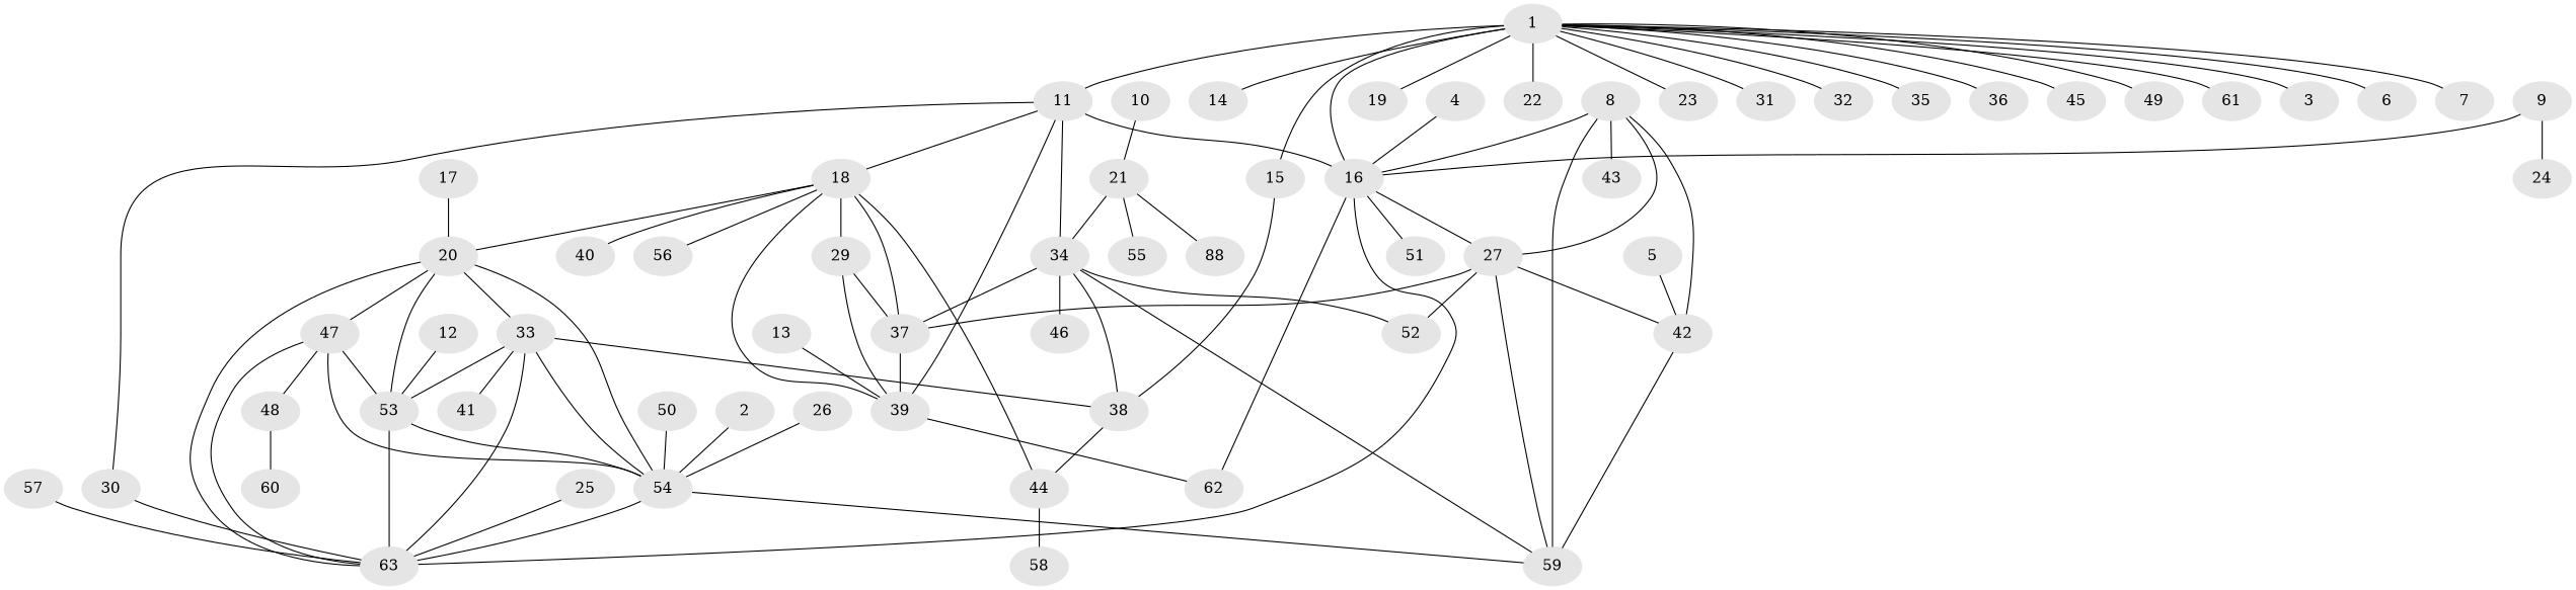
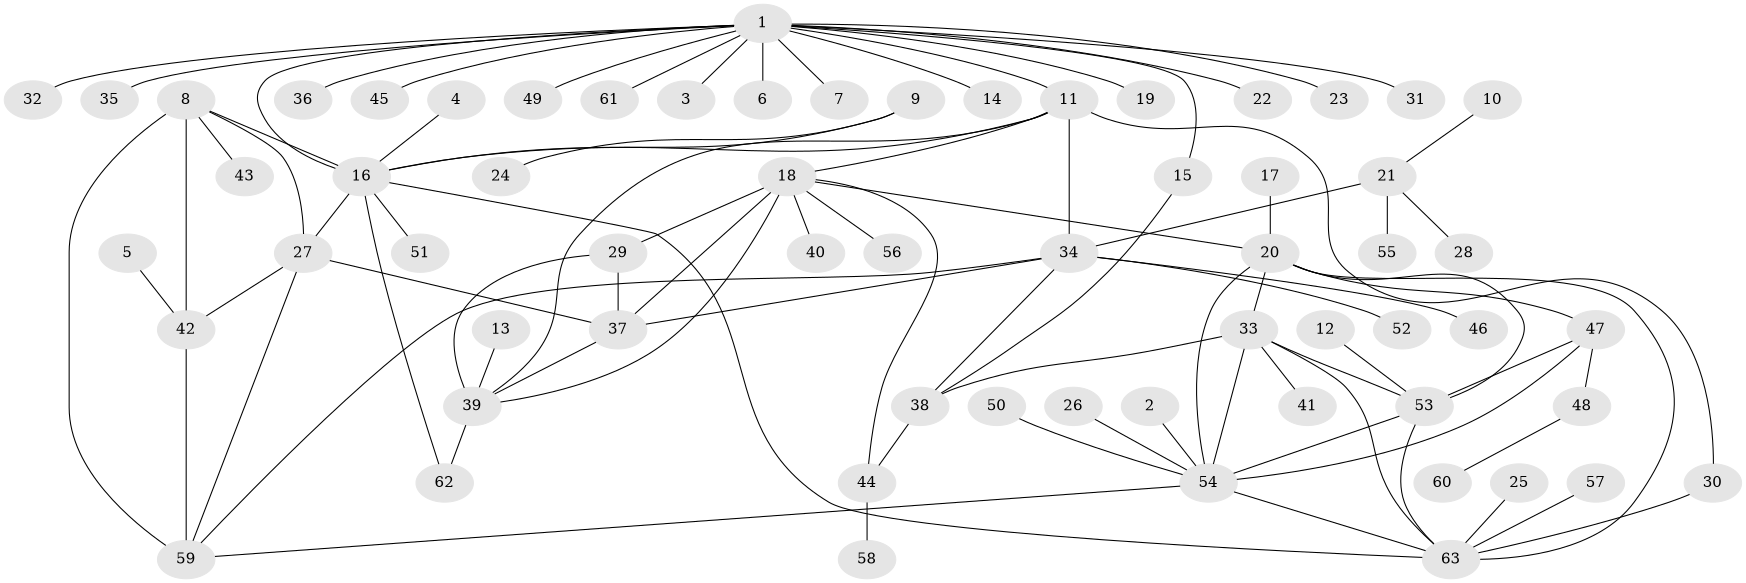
  graph {
    node [color=gray90 style=filled]
    edge [weight=1.0]
    1
    3
    6
    7
    11
    14
    15
    16
    19
    22
    23
    31
    32
    35
    36
    45
    49
    61
    18
    30
    34
    39
    38
    27
    51
    62
    63
    2
    54
    59
    4
    5
    42
    8
    43
    37
    52
    9
    24
    10
    21
-   28 [label=88]
+   28
    55
    20
    29
    40
    44
    56
    46
    12
    53
    13
    17
    33
    47
    58
    41
    48
    25
    26
    60
    50
    57
    1 -- 3
    1 -- 6
    1 -- 7
    1 -- 11 [weight=4.0]
    1 -- 14
    1 -- 15
    1 -- 16 [weight=4.0]
    1 -- 19
    1 -- 22
    1 -- 23
    1 -- 31
    1 -- 32
    1 -- 35
    1 -- 36
    1 -- 45
    1 -- 49
    1 -- 61
    11 -- 16
    11 -- 18
    11 -- 30
    11 -- 34
    11 -- 39
    15 -- 38
    16 -- 27
    16 -- 51
    16 -- 62
    16 -- 63
    18 -- 39
    18 -- 37
    18 -- 20
    18 -- 29 [weight=3.0]
    18 -- 40
    18 -- 44
    18 -- 56
    30 -- 63
    34 -- 38 [weight=4.0]
    34 -- 59
    34 -- 37
    34 -- 52
    34 -- 46
    39 -- 62
    38 -- 44
    27 -- 59
    27 -- 42
    27 -- 37
-   27 -- 52
    2 -- 54
    54 -- 63
    54 -- 59
    4 -- 16
    5 -- 42
    42 -- 59
    8 -- 16
    8 -- 27 [weight=3.0]
    8 -- 59 [weight=3.0]
    8 -- 42 [weight=3.0]
    8 -- 43
    37 -- 39
    9 -- 16
    9 -- 24
    10 -- 21
    21 -- 34 [weight=4.0]
    21 -- 28
    21 -- 55
    20 -- 63
    20 -- 54
    20 -- 53
    20 -- 33
    20 -- 47
    29 -- 39 [weight=3.0]
    29 -- 37 [weight=3.0]
    44 -- 58
    12 -- 53
    53 -- 63
    53 -- 54
    13 -- 39
    17 -- 20
    33 -- 38
    33 -- 63
    33 -- 54
    33 -- 53
    33 -- 41
-   47 -- 63
    47 -- 54
    47 -- 53
    47 -- 48
    48 -- 60
    25 -- 63
    26 -- 54
    50 -- 54
    57 -- 63
  }
